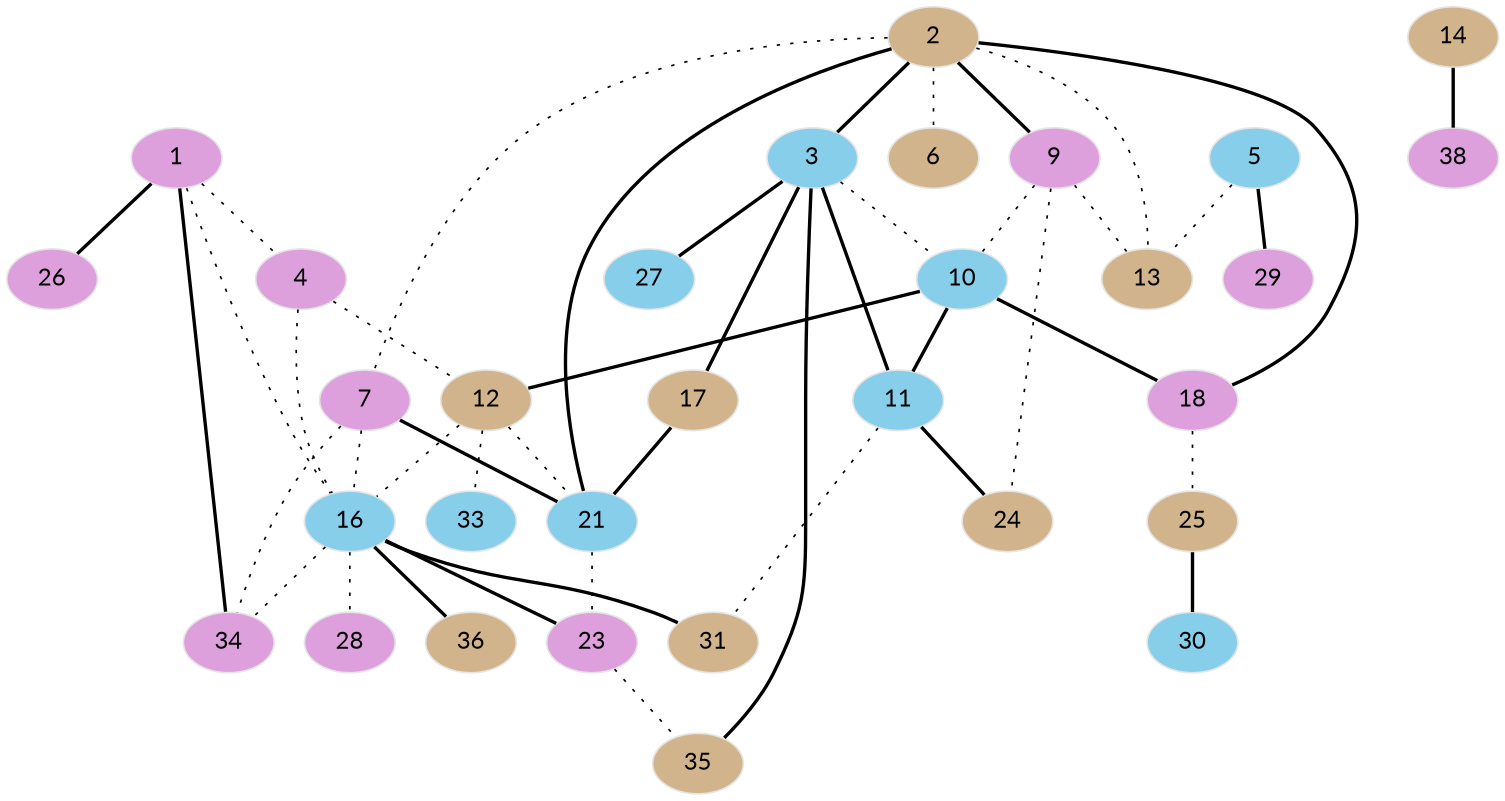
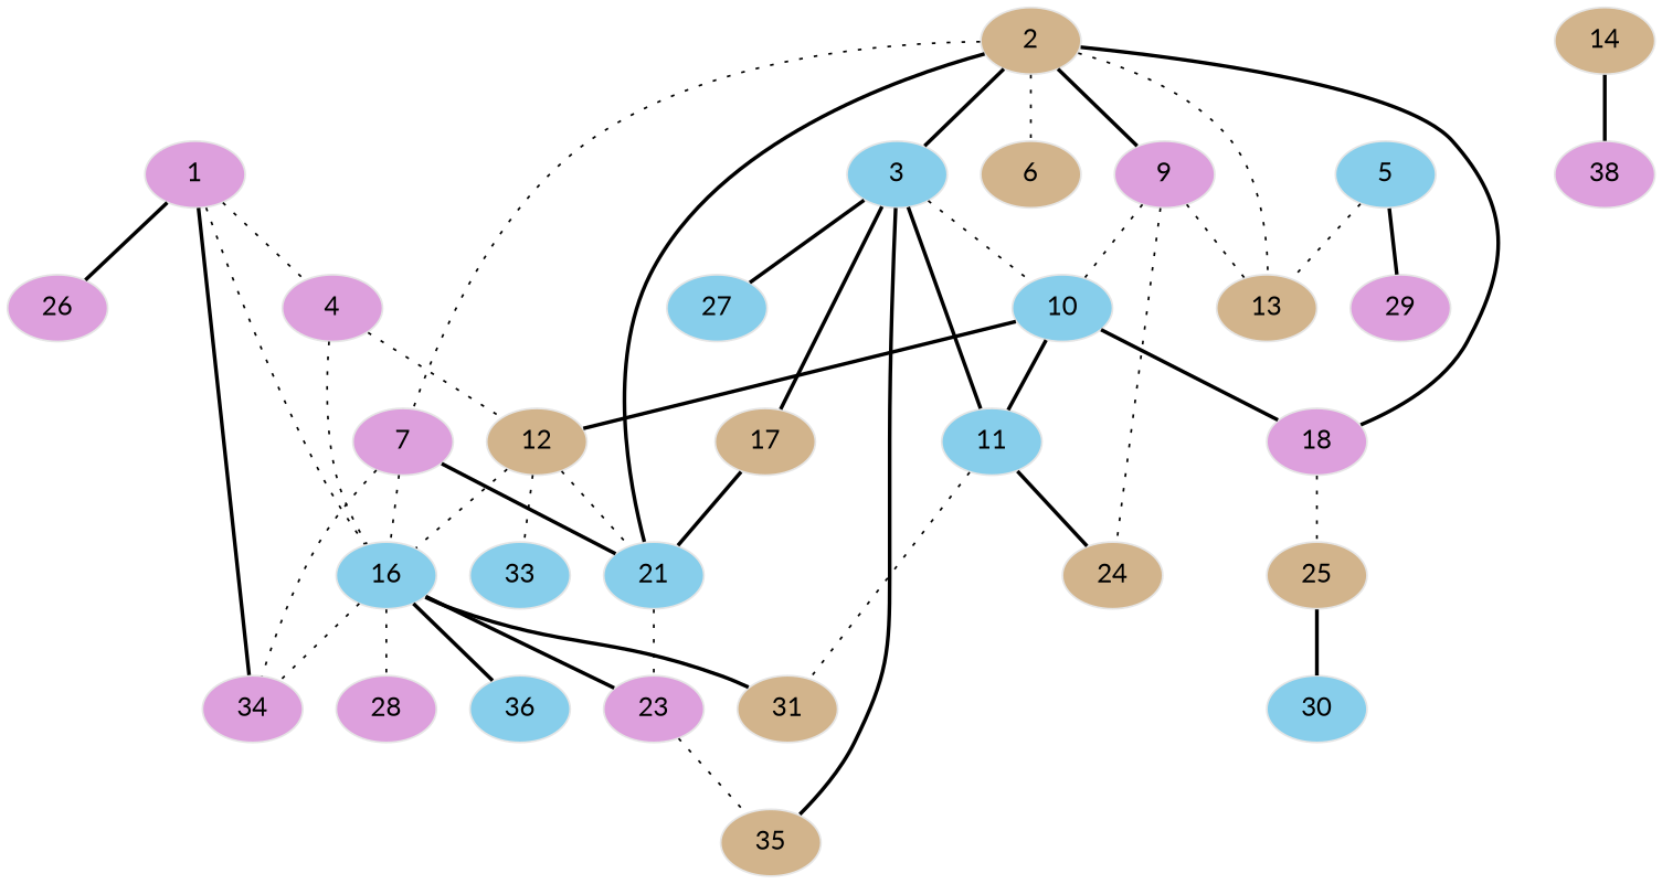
  graph {
    fontname=Lato
    node [color=gray90 fillcolor=plum fontname=Lato style=filled]
    edge [fontname=Lato style=dotted weight=1.0]
    1
    4
    16 [fillcolor=skyblue]
    26
    34
    12 [fillcolor=tan]
    31 [fillcolor=tan]
    23
    28
-   36 [fillcolor=tan]
+   36 [fillcolor=skyblue]
    2 [fillcolor=tan]
    3 [fillcolor=skyblue]
    6 [fillcolor=tan]
    7
    9
    13 [fillcolor=tan]
    18
    21 [fillcolor=skyblue]
    10 [fillcolor=skyblue]
    11 [fillcolor=skyblue]
    17 [fillcolor=tan]
    27 [fillcolor=skyblue]
    35 [fillcolor=tan]
    24 [fillcolor=tan]
    25 [fillcolor=tan]
    33 [fillcolor=skyblue]
    5 [fillcolor=skyblue]
    29
    14 [fillcolor=tan]
    38
    30 [fillcolor=skyblue]
    1 -- 4
    1 -- 16
    1 -- 26 [style=bold]
    1 -- 34 [style=bold]
    4 -- 16
    4 -- 12
    16 -- 34
    16 -- 31 [style=bold]
    16 -- 23 [style=bold]
    16 -- 28
    16 -- 36 [style=bold]
    12 -- 16
    12 -- 21
    12 -- 33
    23 -- 35
    2 -- 3 [style=bold]
    2 -- 6
    2 -- 7
    2 -- 9 [style=bold]
    2 -- 13
    2 -- 18 [style=bold]
    2 -- 21 [style=bold]
    3 -- 10
    3 -- 11 [style=bold weight=4.0]
    3 -- 17 [style=bold]
    3 -- 27 [style=bold]
    3 -- 35 [style=bold]
    7 -- 16
    7 -- 34
    7 -- 21 [style=bold]
    9 -- 13
    9 -- 10
    9 -- 24
    18 -- 25
    21 -- 23
    10 -- 12 [style=bold]
    10 -- 18 [style=bold]
    10 -- 11 [style=bold]
    11 -- 31
    11 -- 24 [style=bold]
    17 -- 21 [style=bold]
    25 -- 30 [style=bold]
    5 -- 13
    5 -- 29 [style=bold]
    14 -- 38 [style=bold]
  }
